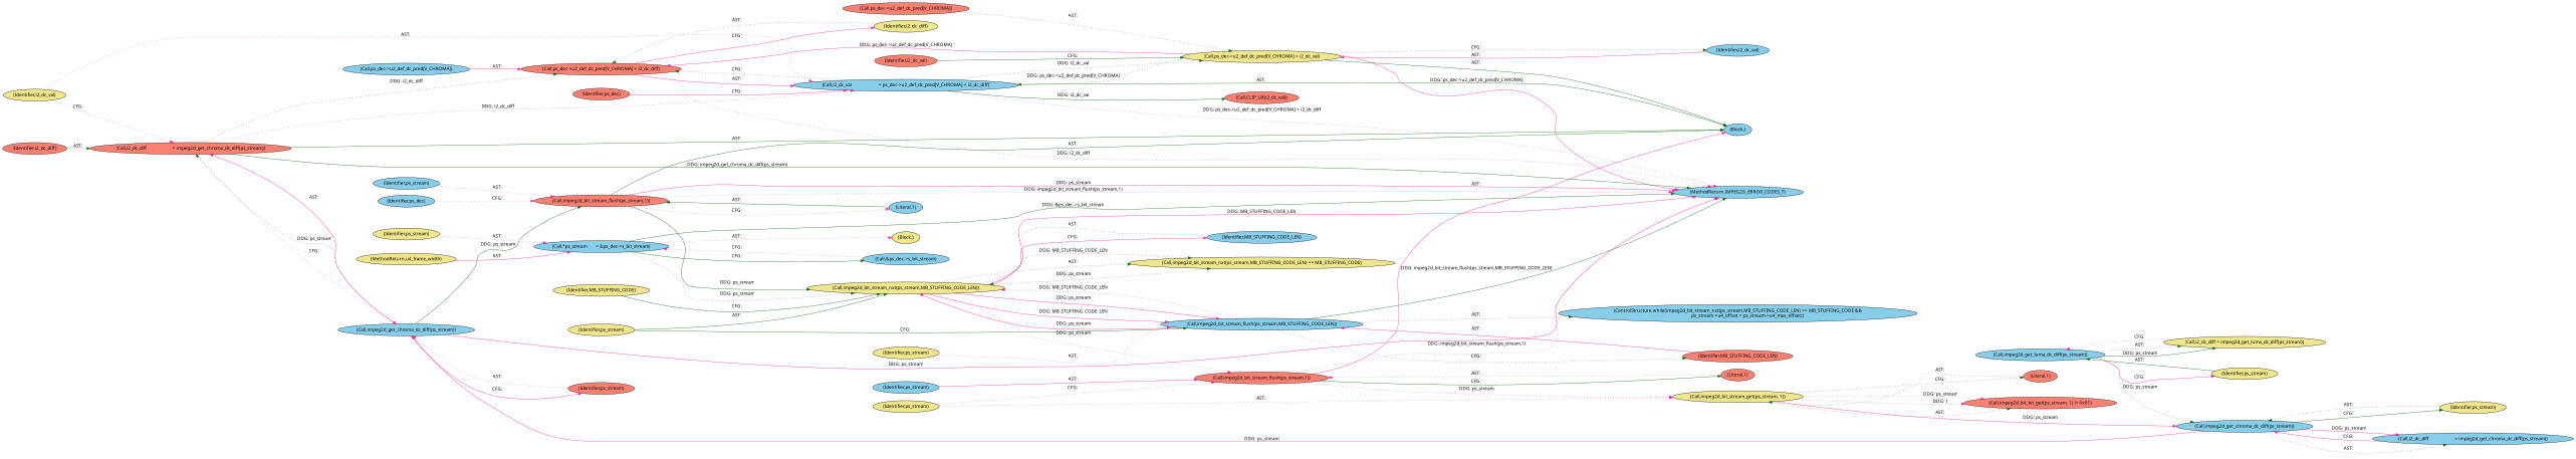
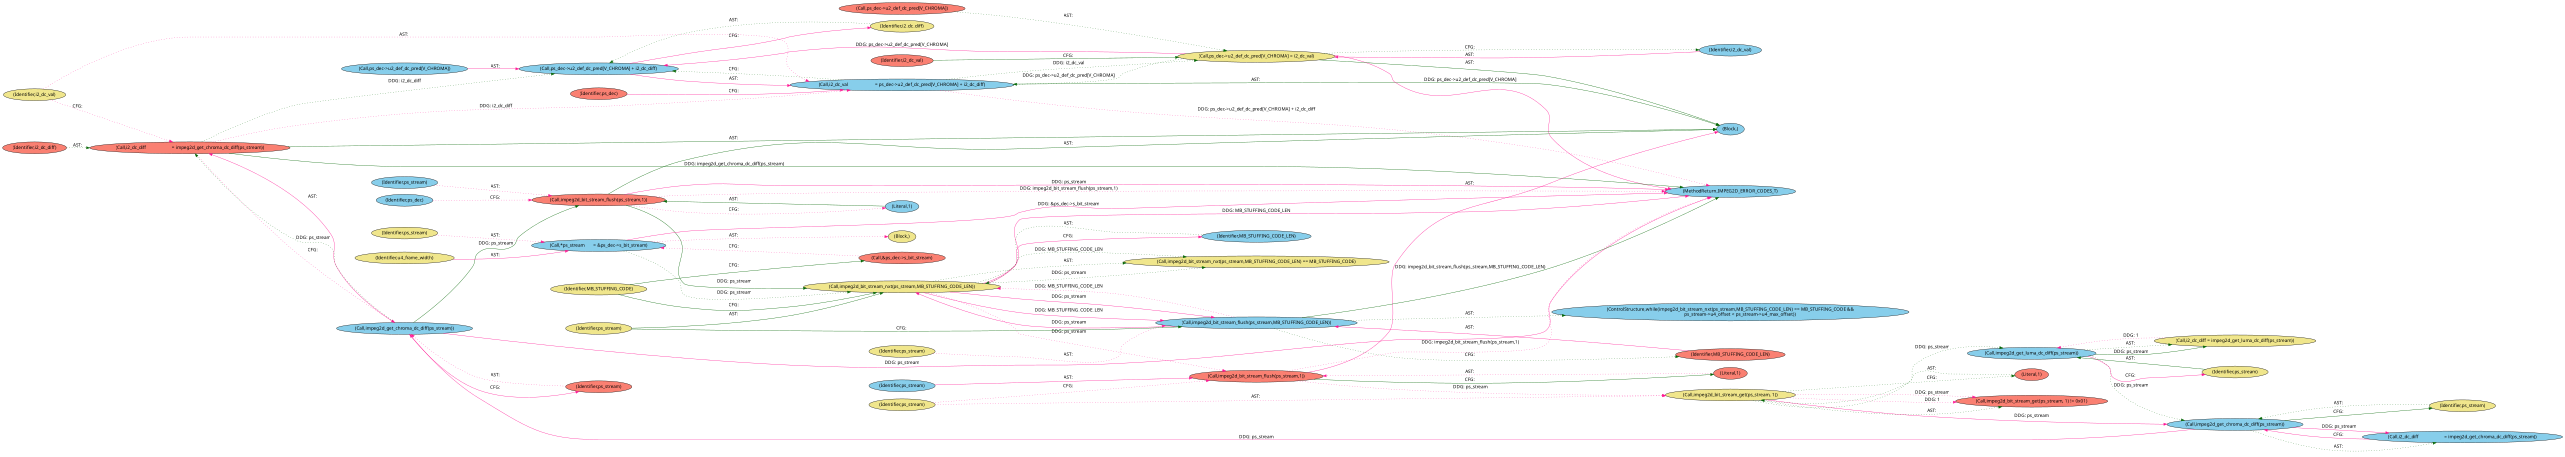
  digraph {
    fontname="Noto Sans"
    rankdir=LR
    node [fillcolor=skyblue fontname="Noto Sans" style=filled]
    edge [color=deeppink fontname="Noto Sans" style=dotted]
-   n1 [fillcolor=salmon label="(Call,ps_dec->u2_def_dc_pred[V_CHROMA] + i2_dc_diff)"]
+   n1 [label="(Call,ps_dec->u2_def_dc_pred[V_CHROMA] + i2_dc_diff)"]
    n2 [label="(Call,i2_dc_val                      = ps_dec->u2_def_dc_pred[V_CHROMA] + i2_dc_diff)"]
    n3 [label="(MethodReturn,IMPEG2D_ERROR_CODES_T)"]
    n4 [fillcolor=khaki label="(Identifier,i2_dc_diff)"]
    n5 [fillcolor=khaki label="(Call,ps_dec->u2_def_dc_pred[V_CHROMA] = i2_dc_val)"]
    n6 [label="(Block,)"]
-   n7 [fillcolor=salmon label="(Call,CLIP_U8(i2_dc_val))"]
    n8 [label="(Identifier,i2_dc_val)"]
    n9 [fillcolor=salmon label="(Call,i2_dc_diff                     = impeg2d_get_chroma_dc_diff(ps_stream))"]
    n10 [label="(Call,impeg2d_get_chroma_dc_diff(ps_stream))"]
    n11 [fillcolor=salmon label="(Call,impeg2d_bit_stream_flush(ps_stream,1))"]
    n12 [fillcolor=salmon label="(Identifier,ps_stream)"]
    n13 [fillcolor=khaki label="(Call,impeg2d_bit_stream_nxt(ps_stream,MB_STUFFING_CODE_LEN))"]
    n14 [label="(Literal,1)"]
    n15 [label="(Call,impeg2d_get_chroma_dc_diff(ps_stream))"]
    n16 [fillcolor=khaki label="(Identifier,ps_stream)"]
    n17 [label="(Call,i2_dc_diff                     = impeg2d_get_chroma_dc_diff(ps_stream))"]
    n18 [fillcolor=khaki label="(Call,impeg2d_bit_stream_get(ps_stream, 1))"]
    n19 [label="(Call,impeg2d_get_luma_dc_diff(ps_stream))"]
    n20 [fillcolor=salmon label="(Literal,1)"]
-   n21 [fillcolor=salmon label="(Call,impeg2d_bit_bit_get(ps_stream, 1) != 0x01)"]
+   n21 [fillcolor=salmon label="(Call,impeg2d_bit_stream_get(ps_stream, 1) != 0x01)"]
    n22 [fillcolor=khaki label="(Identifier,ps_stream)"]
    n23 [fillcolor=khaki label="(Call,i2_dc_diff = impeg2d_get_luma_dc_diff(ps_stream))"]
    n24 [fillcolor=salmon label="(Call,impeg2d_bit_stream_flush(ps_stream,1))"]
    n25 [fillcolor=salmon label="(Literal,1)"]
    n26 [label="(Call,impeg2d_bit_stream_flush(ps_stream,MB_STUFFING_CODE_LEN))"]
    n27 [label="(Identifier,MB_STUFFING_CODE_LEN)"]
    n28 [fillcolor=khaki label="(Call,impeg2d_bit_stream_nxt(ps_stream,MB_STUFFING_CODE_LEN) == MB_STUFFING_CODE)"]
    n29 [label="(ControlStructure,while(impeg2d_bit_stream_nxt(ps_stream,MB_STUFFING_CODE_LEN) == MB_STUFFING_CODE &&\n                ps_stream->u4_offset < ps_stream->u4_max_offset))"]
    n30 [fillcolor=salmon label="(Identifier,MB_STUFFING_CODE_LEN)"]
    n31 [label="(Call,*ps_stream       = &ps_dec->s_bit_stream)"]
-   n32 [label="(Call,&ps_dec->s_bit_stream)"]
+   n32 [fillcolor=salmon label="(Call,&ps_dec->s_bit_stream)"]
    n33 [fillcolor=khaki label="(Block,)"]
    n34 [label="(Identifier,ps_dec)"]
    n35 [fillcolor=salmon label="(Identifier,i2_dc_val)"]
    n36 [fillcolor=khaki label="(Identifier,i2_dc_val)"]
    n37 [label="(Identifier,ps_stream)"]
    n38 [fillcolor=salmon label="(Identifier,i2_dc_diff)"]
    n39 [label="(Identifier,ps_stream)"]
    n40 [fillcolor=salmon label="(Call,ps_dec->u2_def_dc_pred[V_CHROMA])"]
    n41 [label="(Call,ps_dec->u2_def_dc_pred[V_CHROMA])"]
    n42 [fillcolor=khaki label="(Identifier,ps_stream)"]
    n43 [fillcolor=salmon label="(Identifier,ps_dec)"]
-   n44 [fillcolor=khaki label="(MethodReturn,u4_frame_width)"]
+   n44 [fillcolor=khaki label="(Identifier,u4_frame_width)"]
    n45 [fillcolor=khaki label="(Identifier,ps_stream)"]
    n46 [fillcolor=khaki label="(Identifier,ps_stream)"]
    n47 [fillcolor=khaki label="(Identifier,MB_STUFFING_CODE)"]
    n48 [fillcolor=khaki label="(Identifier,ps_stream)"]
    n1 -> n2 [label="AST: " style=solid]
-   n1 -> n3 [label="DDG: i2_dc_diff"]
    n1 -> n4 [label="CFG: " style=solid]
    n2 -> n1 [color=darkgreen label="CFG: "]
    n2 -> n3 [label="DDG: ps_dec->u2_def_dc_pred[V_CHROMA] + i2_dc_diff"]
    n2 -> n5 [color=darkgreen label="DDG: i2_dc_val"]
    n2 -> n6 [color=darkgreen label="AST: " style=solid]
-   n2 -> n7 [color=darkgreen label="DDG: i2_dc_val" style=solid]
    n4 -> n1 [color=darkgreen label="AST: "]
    n5 -> n1 [label="DDG: ps_dec->u2_def_dc_pred[V_CHROMA]" style=solid]
    n5 -> n2 [color=darkgreen label="DDG: ps_dec->u2_def_dc_pred[V_CHROMA]"]
    n5 -> n3 [label="DDG: ps_dec->u2_def_dc_pred[V_CHROMA]" style=solid]
    n5 -> n6 [color=darkgreen label="AST: " style=solid]
    n5 -> n8 [color=darkgreen label="CFG: "]
    n8 -> n5 [label="AST: " style=solid]
    n9 -> n1 [color=darkgreen label="DDG: i2_dc_diff"]
    n9 -> n2 [label="DDG: i2_dc_diff"]
    n9 -> n3 [color=darkgreen label="DDG: impeg2d_get_chroma_dc_diff(ps_stream)" style=solid]
    n9 -> n6 [color=darkgreen label="AST: " style=solid]
    n9 -> n10 [label="CFG: "]
    n10 -> n3 [label="DDG: ps_stream" style=solid]
    n10 -> n9 [label="AST: " style=solid]
    n10 -> n9 [color=darkgreen label="DDG: ps_stream"]
    n10 -> n11 [color=darkgreen label="DDG: ps_stream" style=solid]
    n10 -> n12 [label="CFG: " style=solid]
    n11 -> n3 [label="DDG: ps_stream" style=solid]
    n11 -> n3 [label="DDG: impeg2d_bit_stream_flush(ps_stream,1)"]
    n11 -> n6 [color=darkgreen label="AST: " style=solid]
    n11 -> n13 [color=darkgreen label="DDG: ps_stream" style=solid]
    n11 -> n14 [label="CFG: "]
    n12 -> n10 [label="AST: "]
    n13 -> n3 [label="DDG: MB_STUFFING_CODE_LEN" style=solid]
    n13 -> n24 [label="DDG: ps_stream"]
    n13 -> n26 [label="DDG: ps_stream" style=solid]
    n13 -> n26 [label="DDG: MB_STUFFING_CODE_LEN" style=solid]
    n13 -> n27 [label="CFG: " style=solid]
    n13 -> n28 [color=darkgreen label="AST: "]
    n13 -> n28 [color=darkgreen label="DDG: ps_stream"]
    n13 -> n28 [color=darkgreen label="DDG: MB_STUFFING_CODE_LEN"]
    n14 -> n11 [color=darkgreen label="AST: " style=solid]
    n15 -> n10 [label="DDG: ps_stream" style=solid]
    n15 -> n16 [color=darkgreen label="CFG: " style=solid]
    n15 -> n17 [color=darkgreen label="AST: "]
    n15 -> n17 [label="DDG: ps_stream" style=solid]
    n16 -> n15 [color=darkgreen label="AST: "]
    n17 -> n15 [label="CFG: " style=solid]
    n18 -> n15 [label="DDG: ps_stream" style=solid]
+   n18 -> n19 [color=darkgreen label="DDG: ps_stream"]
    n18 -> n20 [color=darkgreen label="CFG: "]
    n18 -> n21 [color=darkgreen label="AST: "]
    n18 -> n21 [label="DDG: ps_stream"]
    n18 -> n21 [label="DDG: 1"]
    n19 -> n15 [color=darkgreen label="DDG: ps_stream"]
    n19 -> n22 [label="CFG: " style=solid]
    n19 -> n23 [color=darkgreen label="AST: "]
    n19 -> n23 [color=darkgreen label="DDG: ps_stream" style=solid]
    n20 -> n18 [color=darkgreen label="AST: "]
    n22 -> n19 [color=darkgreen label="AST: " style=solid]
-   n23 -> n19 [label="CFG: "]
+   n23 -> n19 [label="DDG: 1"]
    n24 -> n3 [label="DDG: impeg2d_bit_stream_flush(ps_stream,1)"]
    n24 -> n6 [label="AST: " style=solid]
    n24 -> n18 [label="DDG: ps_stream"]
    n24 -> n25 [color=darkgreen label="CFG: " style=solid]
    n25 -> n24 [label="AST: "]
    n26 -> n3 [color=darkgreen label="DDG: impeg2d_bit_stream_flush(ps_stream,MB_STUFFING_CODE_LEN)" style=solid]
    n26 -> n13 [label="DDG: ps_stream" style=solid]
    n26 -> n13 [label="DDG: MB_STUFFING_CODE_LEN"]
    n26 -> n29 [color=darkgreen label="AST: "]
    n26 -> n30 [color=darkgreen label="CFG: "]
    n27 -> n13 [color=darkgreen label="AST: "]
    n30 -> n26 [label="AST: " style=solid]
-   n31 -> n3 [color=darkgreen label="DDG: &ps_dec->s_bit_stream" style=solid]
+   n31 -> n3 [label="DDG: &ps_dec->s_bit_stream" style=solid]
    n31 -> n13 [color=darkgreen label="DDG: ps_stream"]
-   n31 -> n32 [color=darkgreen label="CFG: " style=solid]
+   n47 -> n32 [color=darkgreen label="CFG: " style=solid]
    n31 -> n33 [label="AST: "]
    n32 -> n31 [label="CFG: "]
    n34 -> n11 [label="CFG: "]
    n35 -> n5 [color=darkgreen label="CFG: " style=solid]
    n36 -> n2 [label="AST: "]
    n36 -> n9 [label="CFG: "]
    n37 -> n11 [label="AST: "]
    n38 -> n9 [color=darkgreen label="AST: "]
    n39 -> n24 [label="AST: " style=solid]
    n40 -> n5 [color=darkgreen label="AST: "]
    n41 -> n1 [label="AST: " style=solid]
    n42 -> n31 [label="AST: "]
    n43 -> n2 [label="CFG: " style=solid]
    n44 -> n31 [label="AST: " style=solid]
    n45 -> n18 [label="AST: "]
    n45 -> n24 [label="CFG: "]
    n46 -> n26 [label="AST: "]
    n47 -> n13 [color=darkgreen label="CFG: " style=solid]
    n48 -> n13 [color=darkgreen label="AST: " style=solid]
    n48 -> n26 [color=darkgreen label="CFG: " style=solid]
  }
